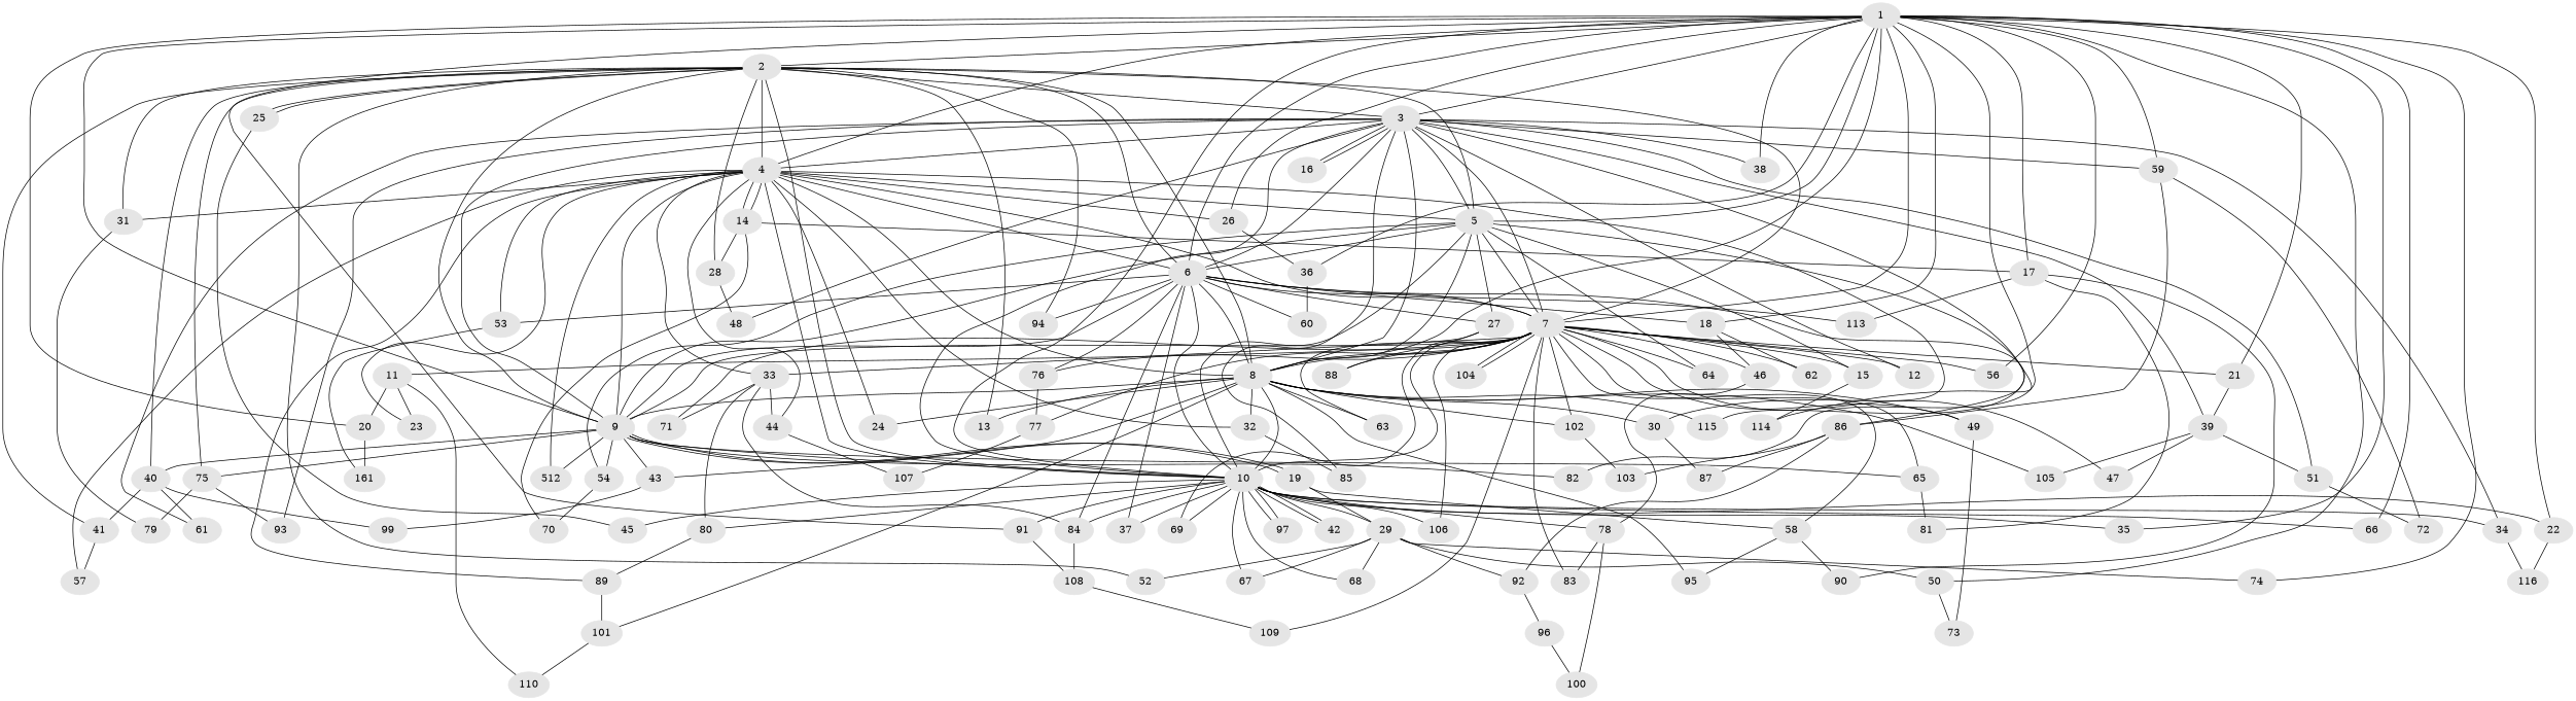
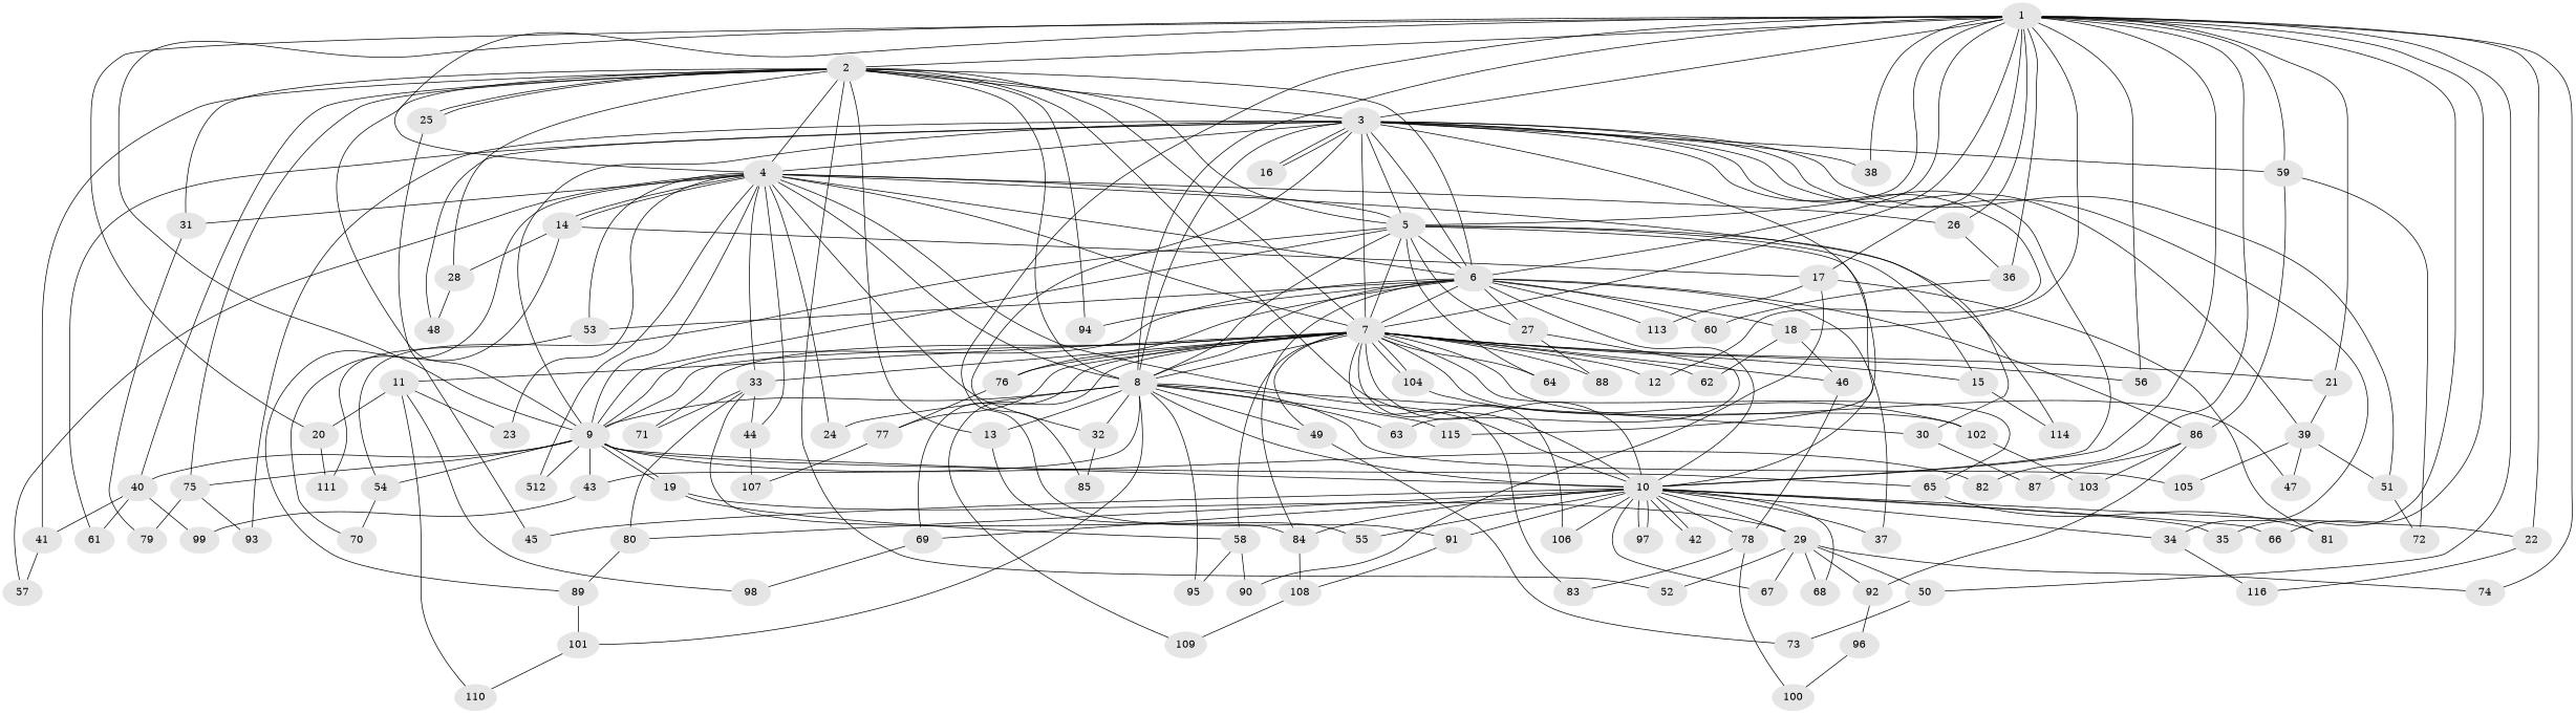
  graph {
    node [color=gray90 style=filled]
    1
    2
    3
    4
    5
    6
    7
    8
    9
    10
    17
    18
    20
    21
    22
    26
    35
    36
    38
    50
    56
    59
    66
    74
    82
    91
    13
    25
    28
    31
    40
    41
    52
    75
    94
    12
    16
    34
    39
    48
    51
    61
    85
    93
    115
    14
    23
    24
    30
    32
    33
    44
    53
    57
    89
    n56 [label=512]
    15
    27
    54
    64
    114
    37
    60
    76
    84
    86
    113
    11
    46
    47
    49
    58
    62
    65
    69
    71
    77
    83
    88
    102
    104
    106
    109
    43
    63
    95
    101
    105
    19
    29
    42
    45
+   55
    67
    68
    78
    80
    97
    81
    90
-   111 [label=161]
+   111
    116
    73
    72
    108
    79
    99
    70
    87
    107
    92
    103
+   98
    110
    100
    96
    1 -- 2
    1 -- 3
    1 -- 4
    1 -- 5
    1 -- 6
    1 -- 7
    1 -- 8
    1 -- 9
    1 -- 10
    1 -- 17
    1 -- 18
    1 -- 20
    1 -- 21
    1 -- 22
    1 -- 26
    1 -- 35
    1 -- 36
    1 -- 38
    1 -- 50
    1 -- 56
    1 -- 59
    1 -- 66
    1 -- 74
    1 -- 82
    1 -- 91
    2 -- 3
    2 -- 4
    2 -- 5
    2 -- 6
    2 -- 7
    2 -- 8
    2 -- 9
    2 -- 10
    2 -- 13
    2 -- 25
    2 -- 25
    2 -- 28
    2 -- 31
    2 -- 40
    2 -- 41
    2 -- 52
    2 -- 75
    2 -- 94
    3 -- 4
    3 -- 5
    3 -- 6
    3 -- 7
    3 -- 8
    3 -- 9
    3 -- 10
    3 -- 38
    3 -- 59
    3 -- 12
    3 -- 16
    3 -- 16
    3 -- 34
    3 -- 39
    3 -- 48
    3 -- 51
    3 -- 61
    3 -- 85
    3 -- 93
    3 -- 115
    4 -- 5
    4 -- 6
    4 -- 7
    4 -- 8
    4 -- 9
    4 -- 10
    4 -- 26
    4 -- 31
    4 -- 14
    4 -- 14
    4 -- 23
    4 -- 24
    4 -- 30
    4 -- 32
    4 -- 33
    4 -- 44
    4 -- 53
    4 -- 57
    4 -- 89
    4 -- n56
    5 -- 6
    5 -- 7
    5 -- 8
    5 -- 9
    5 -- 10
    5 -- 15
    5 -- 27
    5 -- 54
    5 -- 64
    5 -- 114
    6 -- 7
    6 -- 8
    6 -- 9
    6 -- 10
    6 -- 18
    6 -- 94
    6 -- 53
    6 -- 27
    6 -- 37
    6 -- 60
    6 -- 76
    6 -- 84
    6 -- 86
    6 -- 113
    7 -- 8
    7 -- 9
    7 -- 10
    7 -- 21
    7 -- 56
    7 -- 12
    7 -- 33
    7 -- 15
    7 -- 64
    7 -- 76
    7 -- 11
    7 -- 46
    7 -- 47
    7 -- 49
    7 -- 58
    7 -- 62
    7 -- 65
    7 -- 69
    7 -- 71
    7 -- 77
    7 -- 83
    7 -- 88
    7 -- 102
    7 -- 104
    7 -- 104
    7 -- 106
    7 -- 109
    8 -- 9
    8 -- 10
    8 -- 13
    8 -- 115
    8 -- 24
    8 -- 30
    8 -- 32
    8 -- 49
-   8 -- 102
+   104 -- 102
    8 -- 43
    8 -- 63
    8 -- 95
    8 -- 101
    8 -- 105
    9 -- 10
    9 -- 82
    9 -- 40
    9 -- 75
    9 -- n56
    9 -- 54
    9 -- 65
    9 -- 43
    9 -- 19
    9 -- 19
    10 -- 22
    10 -- 35
    10 -- 66
    10 -- 91
    10 -- 34
    10 -- 37
    10 -- 84
    10 -- 69
    10 -- 106
    10 -- 29
    10 -- 42
    10 -- 42
    10 -- 45
+   10 -- 55
    10 -- 67
    10 -- 68
    10 -- 78
    10 -- 80
    10 -- 97
    10 -- 97
    17 -- 113
    17 -- 81
    17 -- 90
    18 -- 46
    18 -- 62
    20 -- 111
    21 -- 39
    22 -- 116
    26 -- 36
    36 -- 60
    50 -- 73
    59 -- 86
    59 -- 72
    91 -- 108
+   13 -- 55
    25 -- 45
    28 -- 48
    31 -- 79
    40 -- 41
    40 -- 61
    40 -- 99
    41 -- 57
    75 -- 93
    75 -- 79
    34 -- 116
    39 -- 51
    39 -- 47
    39 -- 105
    51 -- 72
    14 -- 17
    14 -- 28
    14 -- 70
    30 -- 87
    32 -- 85
    33 -- 44
    33 -- 84
    33 -- 71
    33 -- 80
    44 -- 107
    53 -- 111
    89 -- 101
    15 -- 114
    27 -- 88
    27 -- 63
    54 -- 70
    76 -- 77
    84 -- 108
    86 -- 87
    86 -- 92
    86 -- 103
    11 -- 20
    11 -- 23
+   11 -- 98
    11 -- 110
    46 -- 78
    49 -- 73
    58 -- 95
    58 -- 90
    65 -- 81
+   69 -- 98
    77 -- 107
    102 -- 103
    43 -- 99
    101 -- 110
    19 -- 58
    19 -- 29
    29 -- 50
    29 -- 74
    29 -- 52
    29 -- 67
    29 -- 68
    29 -- 92
    78 -- 83
    78 -- 100
    80 -- 89
    108 -- 109
    92 -- 96
    96 -- 100
  }
